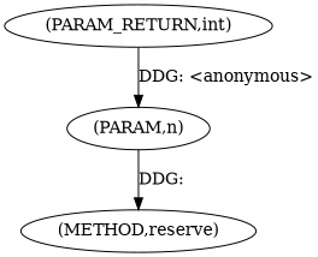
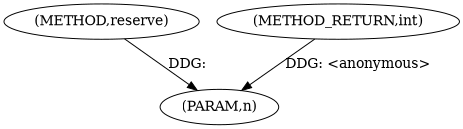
  digraph {
    n1 [label="(METHOD,reserve)"]
    n2 [label="(PARAM,n)"]
-   n3 [label="(PARAM_RETURN,int)"]
-   n2 -> n1 [label="DDG: "]
+   n3 [label="(METHOD_RETURN,int)"]
+   n1 -> n2 [label="DDG: "]
    n3 -> n2 [label="DDG: <anonymous>"]
  }
